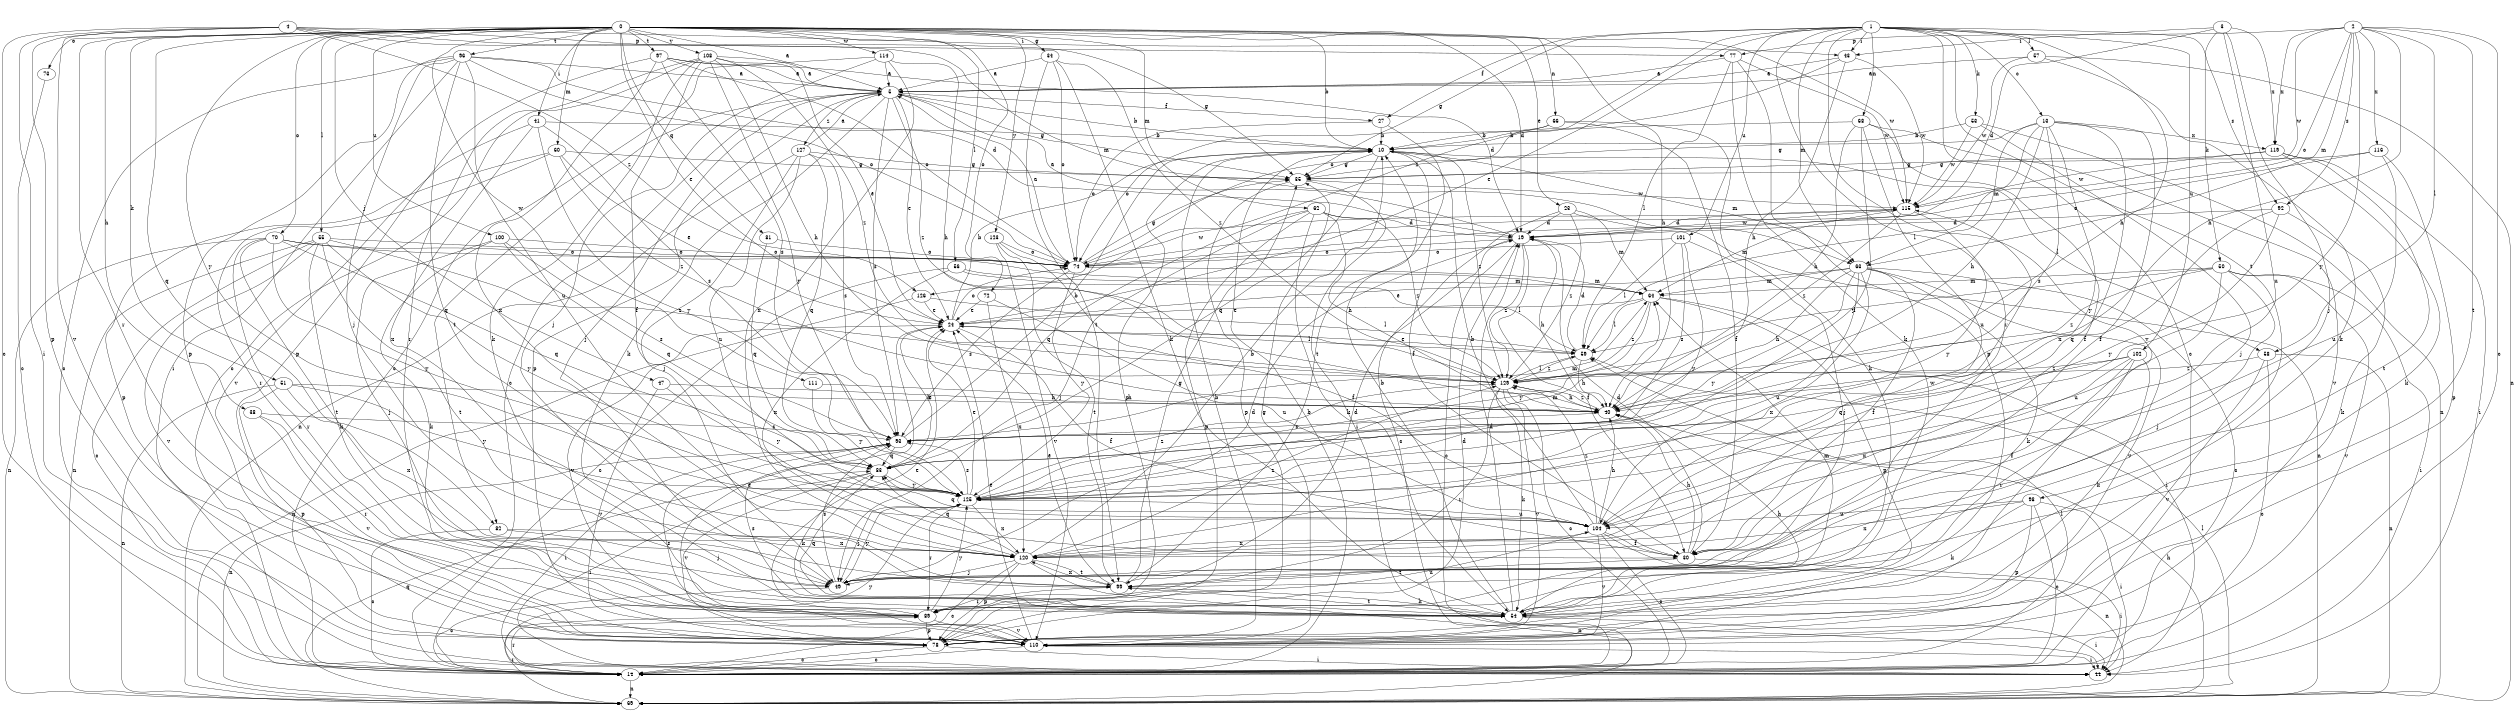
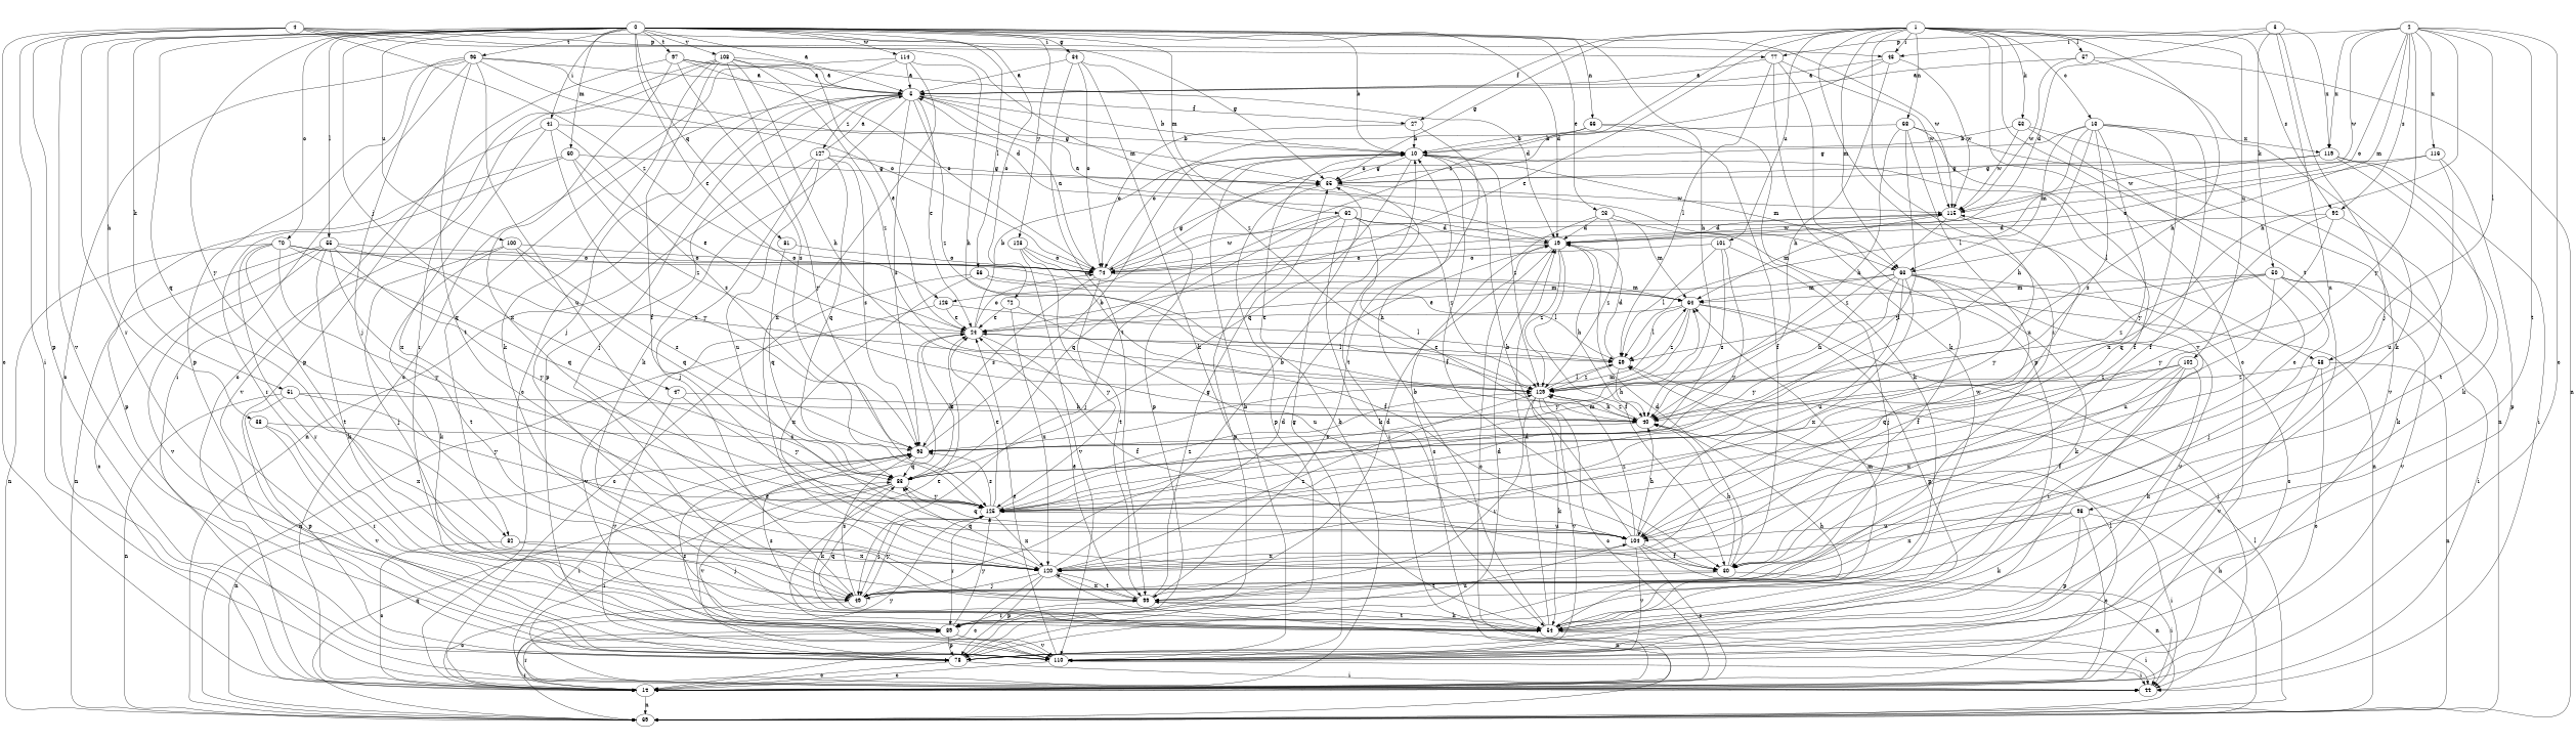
  strict digraph {
    0
    5
    10
    19
    23
    24
    34
    38
    40
    41
    47
    51
    55
    56
    60
    62
    66
    70
    72
-   73
    81
    82
    89
    96
    97
    100
    108
-   111
    114
    115
    123
    125
    14
    27
    35
    49
    78
    54
    93
    127
    129
    63
    58
    30
    83
    74
    69
    64
    59
    99
    110
    120
    50
    104
    44
    1
    13
    43
    53
    57
    68
    92
    98
    101
    102
    126
    119
    2
    77
    116
    3
    4
    0 -> 5 [label=a]
    0 -> 10 [label=b]
    0 -> 19 [label=d]
    0 -> 23 [label=e]
    0 -> 24 [label=e]
    0 -> 34 [label=g]
    0 -> 38 [label=h]
    0 -> 40 [label=h]
    0 -> 41 [label=i]
    0 -> 47 [label=j]
    0 -> 51 [label=k]
    0 -> 55 [label=l]
    0 -> 56 [label=l]
    0 -> 60 [label=m]
    0 -> 62 [label=m]
    0 -> 66 [label=n]
    0 -> 70 [label=o]
    0 -> 72 [label=o]
-   0 -> 73 [label=o]
    0 -> 81 [label=q]
    0 -> 82 [label=q]
    0 -> 89 [label=r]
    0 -> 96 [label=t]
    0 -> 97 [label=t]
    0 -> 100 [label=u]
    0 -> 108 [label=v]
-   0 -> 111 [label=w]
    0 -> 114 [label=w]
    0 -> 115 [label=w]
    0 -> 123 [label=y]
    0 -> 125 [label=y]
    5 -> 10 [label=b]
    5 -> 24 [label=e]
    5 -> 82 [label=q]
    5 -> 14 [label=c]
    5 -> 27 [label=f]
    5 -> 35 [label=g]
    5 -> 49 [label=j]
    5 -> 78 [label=p]
    5 -> 54 [label=k]
    5 -> 93 [label=s]
    5 -> 127 [label=z]
    5 -> 129 [label=z]
    10 -> 35 [label=g]
    10 -> 78 [label=p]
    10 -> 129 [label=z]
    10 -> 63 [label=m]
    10 -> 58 [label=l]
    10 -> 30 [label=f]
    10 -> 83 [label=q]
    19 -> 5 [label=a]
    19 -> 40 [label=h]
    19 -> 115 [label=w]
    19 -> 14 [label=c]
    19 -> 129 [label=z]
    19 -> 30 [label=f]
    19 -> 74 [label=o]
    23 -> 19 [label=d]
    23 -> 14 [label=c]
    23 -> 129 [label=z]
    23 -> 69 [label=n]
    23 -> 64 [label=m]
    24 -> 10 [label=b]
    24 -> 30 [label=f]
    24 -> 74 [label=o]
    24 -> 69 [label=n]
    24 -> 59 [label=l]
    34 -> 5 [label=a]
    34 -> 54 [label=k]
    34 -> 129 [label=z]
    34 -> 74 [label=o]
    34 -> 99 [label=t]
    38 -> 89 [label=r]
    38 -> 93 [label=s]
    38 -> 110 [label=v]
    40 -> 93 [label=s]
    40 -> 129 [label=z]
    41 -> 10 [label=b]
    41 -> 125 [label=y]
    41 -> 93 [label=s]
    41 -> 110 [label=v]
    41 -> 120 [label=x]
    47 -> 40 [label=h]
    47 -> 125 [label=y]
    47 -> 110 [label=v]
    51 -> 40 [label=h]
    51 -> 125 [label=y]
    51 -> 78 [label=p]
    51 -> 69 [label=n]
    51 -> 120 [label=x]
    55 -> 125 [label=y]
    55 -> 14 [label=c]
    55 -> 54 [label=k]
    55 -> 129 [label=z]
    55 -> 74 [label=o]
    55 -> 69 [label=n]
    55 -> 99 [label=t]
    55 -> 110 [label=v]
    56 -> 14 [label=c]
    56 -> 64 [label=m]
    56 -> 59 [label=l]
    56 -> 120 [label=x]
    60 -> 24 [label=e]
    60 -> 89 [label=r]
    60 -> 35 [label=g]
    60 -> 78 [label=p]
    60 -> 129 [label=z]
    62 -> 19 [label=d]
    62 -> 40 [label=h]
    62 -> 49 [label=j]
    62 -> 78 [label=p]
    62 -> 54 [label=k]
    62 -> 129 [label=z]
    62 -> 83 [label=q]
    66 -> 10 [label=b]
    66 -> 54 [label=k]
    66 -> 30 [label=f]
    66 -> 74 [label=o]
    70 -> 89 [label=r]
    70 -> 125 [label=y]
    70 -> 83 [label=q]
    70 -> 74 [label=o]
    70 -> 69 [label=n]
    70 -> 64 [label=m]
    70 -> 99 [label=t]
    72 -> 24 [label=e]
    72 -> 120 [label=x]
    72 -> 104 [label=u]
-   73 -> 14 [label=c]
    81 -> 83 [label=q]
    81 -> 74 [label=o]
    82 -> 14 [label=c]
    82 -> 49 [label=j]
    82 -> 120 [label=x]
    89 -> 24 [label=e]
    89 -> 125 [label=y]
    89 -> 78 [label=p]
    89 -> 110 [label=v]
    89 -> 104 [label=u]
    96 -> 5 [label=a]
    96 -> 19 [label=d]
    96 -> 14 [label=c]
    96 -> 49 [label=j]
    96 -> 78 [label=p]
    96 -> 74 [label=o]
    96 -> 99 [label=t]
    96 -> 104 [label=u]
    96 -> 44 [label=i]
    97 -> 5 [label=a]
    97 -> 19 [label=d]
    97 -> 78 [label=p]
    97 -> 93 [label=s]
    97 -> 74 [label=o]
    97 -> 120 [label=x]
    100 -> 49 [label=j]
    100 -> 54 [label=k]
    100 -> 93 [label=s]
    100 -> 83 [label=q]
    100 -> 74 [label=o]
    108 -> 5 [label=a]
    108 -> 24 [label=e]
    108 -> 40 [label=h]
    108 -> 89 [label=r]
    108 -> 125 [label=y]
    108 -> 14 [label=c]
    108 -> 54 [label=k]
    108 -> 129 [label=z]
    108 -> 30 [label=f]
-   111 -> 40 [label=h]
-   111 -> 125 [label=y]
    114 -> 5 [label=a]
    114 -> 40 [label=h]
    114 -> 14 [label=c]
    114 -> 49 [label=j]
    114 -> 120 [label=x]
    115 -> 19 [label=d]
    115 -> 125 [label=y]
    115 -> 129 [label=z]
    115 -> 64 [label=m]
    123 -> 30 [label=f]
    123 -> 74 [label=o]
    123 -> 99 [label=t]
    123 -> 110 [label=v]
    125 -> 24 [label=e]
    125 -> 89 [label=r]
    125 -> 49 [label=j]
    125 -> 93 [label=s]
    125 -> 129 [label=z]
    125 -> 64 [label=m]
    125 -> 120 [label=x]
    125 -> 104 [label=u]
    14 -> 10 [label=b]
    14 -> 89 [label=r]
    14 -> 125 [label=y]
    14 -> 69 [label=n]
    14 -> 59 [label=l]
    27 -> 10 [label=b]
    27 -> 74 [label=o]
    27 -> 99 [label=t]
    35 -> 115 [label=w]
    35 -> 78 [label=p]
    35 -> 44 [label=i]
    49 -> 19 [label=d]
    49 -> 125 [label=y]
    49 -> 14 [label=c]
    49 -> 93 [label=s]
    78 -> 19 [label=d]
    78 -> 24 [label=e]
    78 -> 14 [label=c]
    78 -> 44 [label=i]
    54 -> 10 [label=b]
    54 -> 19 [label=d]
    54 -> 40 [label=h]
    54 -> 93 [label=s]
    54 -> 83 [label=q]
    54 -> 64 [label=m]
    54 -> 99 [label=t]
    54 -> 44 [label=i]
    93 -> 10 [label=b]
    93 -> 83 [label=q]
    93 -> 69 [label=n]
    93 -> 64 [label=m]
    93 -> 44 [label=i]
    127 -> 5 [label=a]
    127 -> 35 [label=g]
    127 -> 49 [label=j]
    127 -> 93 [label=s]
    127 -> 83 [label=q]
    127 -> 69 [label=n]
    127 -> 104 [label=u]
    129 -> 40 [label=h]
    129 -> 89 [label=r]
    129 -> 14 [label=c]
    129 -> 54 [label=k]
    129 -> 59 [label=l]
    129 -> 110 [label=v]
    63 -> 24 [label=e]
    63 -> 40 [label=h]
    63 -> 125 [label=y]
    63 -> 14 [label=c]
    63 -> 54 [label=k]
    63 -> 30 [label=f]
    63 -> 64 [label=m]
    63 -> 110 [label=v]
    63 -> 120 [label=x]
    63 -> 104 [label=u]
    58 -> 14 [label=c]
    58 -> 129 [label=z]
    58 -> 69 [label=n]
    58 -> 110 [label=v]
    30 -> 19 [label=d]
    30 -> 40 [label=h]
    30 -> 99 [label=t]
    30 -> 44 [label=i]
    83 -> 24 [label=e]
    83 -> 125 [label=y]
    83 -> 54 [label=k]
    83 -> 110 [label=v]
    83 -> 44 [label=i]
    74 -> 5 [label=a]
    74 -> 115 [label=w]
    74 -> 125 [label=y]
    74 -> 35 [label=g]
    74 -> 93 [label=s]
    74 -> 64 [label=m]
    69 -> 40 [label=h]
    69 -> 89 [label=r]
    69 -> 83 [label=q]
    69 -> 59 [label=l]
    64 -> 24 [label=e]
    64 -> 125 [label=y]
    64 -> 78 [label=p]
    64 -> 129 [label=z]
    64 -> 59 [label=l]
    64 -> 44 [label=i]
    59 -> 19 [label=d]
    59 -> 24 [label=e]
    59 -> 40 [label=h]
    59 -> 129 [label=z]
    99 -> 19 [label=d]
    99 -> 24 [label=e]
    99 -> 89 [label=r]
    99 -> 35 [label=g]
    99 -> 54 [label=k]
    99 -> 120 [label=x]
    110 -> 10 [label=b]
    110 -> 24 [label=e]
    110 -> 14 [label=c]
    110 -> 35 [label=g]
    110 -> 93 [label=s]
    110 -> 44 [label=i]
    120 -> 10 [label=b]
    120 -> 115 [label=w]
    120 -> 14 [label=c]
    120 -> 49 [label=j]
    120 -> 78 [label=p]
    120 -> 129 [label=z]
    120 -> 83 [label=q]
    120 -> 69 [label=n]
    120 -> 99 [label=t]
    50 -> 49 [label=j]
    50 -> 129 [label=z]
    50 -> 64 [label=m]
    50 -> 59 [label=l]
    50 -> 110 [label=v]
    50 -> 104 [label=u]
    50 -> 44 [label=i]
    104 -> 10 [label=b]
    104 -> 40 [label=h]
    104 -> 14 [label=c]
    104 -> 129 [label=z]
    104 -> 30 [label=f]
    104 -> 83 [label=q]
    104 -> 69 [label=n]
    104 -> 110 [label=v]
    104 -> 120 [label=x]
    1 -> 24 [label=e]
    1 -> 40 [label=h]
    1 -> 89 [label=r]
    1 -> 14 [label=c]
    1 -> 27 [label=f]
    1 -> 35 [label=g]
    1 -> 63 [label=m]
    1 -> 110 [label=v]
    1 -> 13 [label=c]
    1 -> 43 [label=i]
    1 -> 53 [label=k]
    1 -> 57 [label=l]
    1 -> 68 [label=n]
    1 -> 92 [label=s]
    1 -> 98 [label=t]
    1 -> 101 [label=u]
    1 -> 102 [label=u]
    1 -> 126 [label=z]
    13 -> 40 [label=h]
    13 -> 125 [label=y]
    13 -> 35 [label=g]
    13 -> 93 [label=s]
    13 -> 63 [label=m]
    13 -> 30 [label=f]
    13 -> 59 [label=l]
    13 -> 120 [label=x]
    13 -> 119 [label=x]
    43 -> 5 [label=a]
    43 -> 40 [label=h]
    43 -> 115 [label=w]
    43 -> 74 [label=o]
    53 -> 10 [label=b]
    53 -> 115 [label=w]
-   53 -> 49 [label=j]
+   53 -> 49 [label=c]
    53 -> 69 [label=n]
    57 -> 5 [label=a]
    57 -> 115 [label=w]
    57 -> 54 [label=k]
    57 -> 69 [label=n]
    68 -> 10 [label=b]
    68 -> 40 [label=h]
    68 -> 125 [label=y]
    68 -> 30 [label=f]
    68 -> 110 [label=v]
    68 -> 104 [label=u]
    92 -> 19 [label=d]
    92 -> 125 [label=y]
    92 -> 54 [label=k]
    92 -> 83 [label=q]
    98 -> 14 [label=c]
    98 -> 78 [label=p]
    98 -> 54 [label=k]
    98 -> 120 [label=x]
    98 -> 104 [label=u]
    98 -> 44 [label=i]
    101 -> 125 [label=y]
    101 -> 49 [label=j]
    101 -> 93 [label=s]
    101 -> 74 [label=o]
    101 -> 59 [label=l]
    102 -> 89 [label=r]
    102 -> 54 [label=k]
    102 -> 129 [label=z]
    102 -> 30 [label=f]
    102 -> 83 [label=q]
    102 -> 120 [label=x]
    126 -> 24 [label=e]
    126 -> 59 [label=l]
    126 -> 110 [label=v]
    119 -> 115 [label=w]
    119 -> 35 [label=g]
    119 -> 54 [label=k]
    119 -> 99 [label=t]
    119 -> 44 [label=i]
    2 -> 40 [label=h]
    2 -> 115 [label=w]
    2 -> 125 [label=y]
    2 -> 14 [label=c]
    2 -> 63 [label=m]
    2 -> 58 [label=l]
    2 -> 74 [label=o]
    2 -> 99 [label=t]
    2 -> 92 [label=s]
    2 -> 119 [label=x]
    2 -> 77 [label=p]
    2 -> 116 [label=x]
    77 -> 5 [label=a]
    77 -> 115 [label=w]
    77 -> 78 [label=p]
    77 -> 54 [label=k]
    77 -> 59 [label=l]
    116 -> 35 [label=g]
    116 -> 78 [label=p]
    116 -> 74 [label=o]
    116 -> 104 [label=u]
    3 -> 19 [label=d]
    3 -> 49 [label=j]
    3 -> 50 [label=k]
    3 -> 104 [label=u]
    3 -> 43 [label=i]
    3 -> 119 [label=x]
    4 -> 14 [label=c]
    4 -> 35 [label=g]
    4 -> 78 [label=p]
    4 -> 63 [label=m]
    4 -> 110 [label=v]
    4 -> 44 [label=i]
    4 -> 43 [label=i]
    4 -> 126 [label=z]
    4 -> 77 [label=p]
  }
